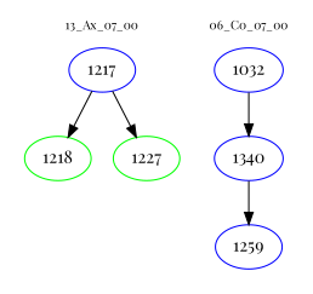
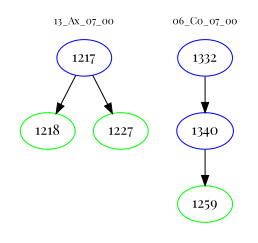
  digraph {
    fontname="Playfair Display"
    node [color=blue fontname="Playfair Display"]
    edge [color=black fontname="Playfair Display"]
    n1 [label=1217]
    n2 [color=green label=1218]
    n3 [color=green label=1227]
-   n4 [label=1032]
-   n5 [label=1259]
+   n4 [label=1332]
+   n5 [color=green label=1259]
    n6 [label=1340]
    subgraph cluster_1 {
      color=white
      fontsize=10
      label="13_Ax_07_00"
      n1
      n2
      n3
    }
    subgraph cluster_2 {
      color=white
      fontsize=10
      label="06_C0_07_00"
      n4
      n5
      n6
    }
    n1 -> n2
    n1 -> n3
    n4 -> n6
    n6 -> n5
  }
